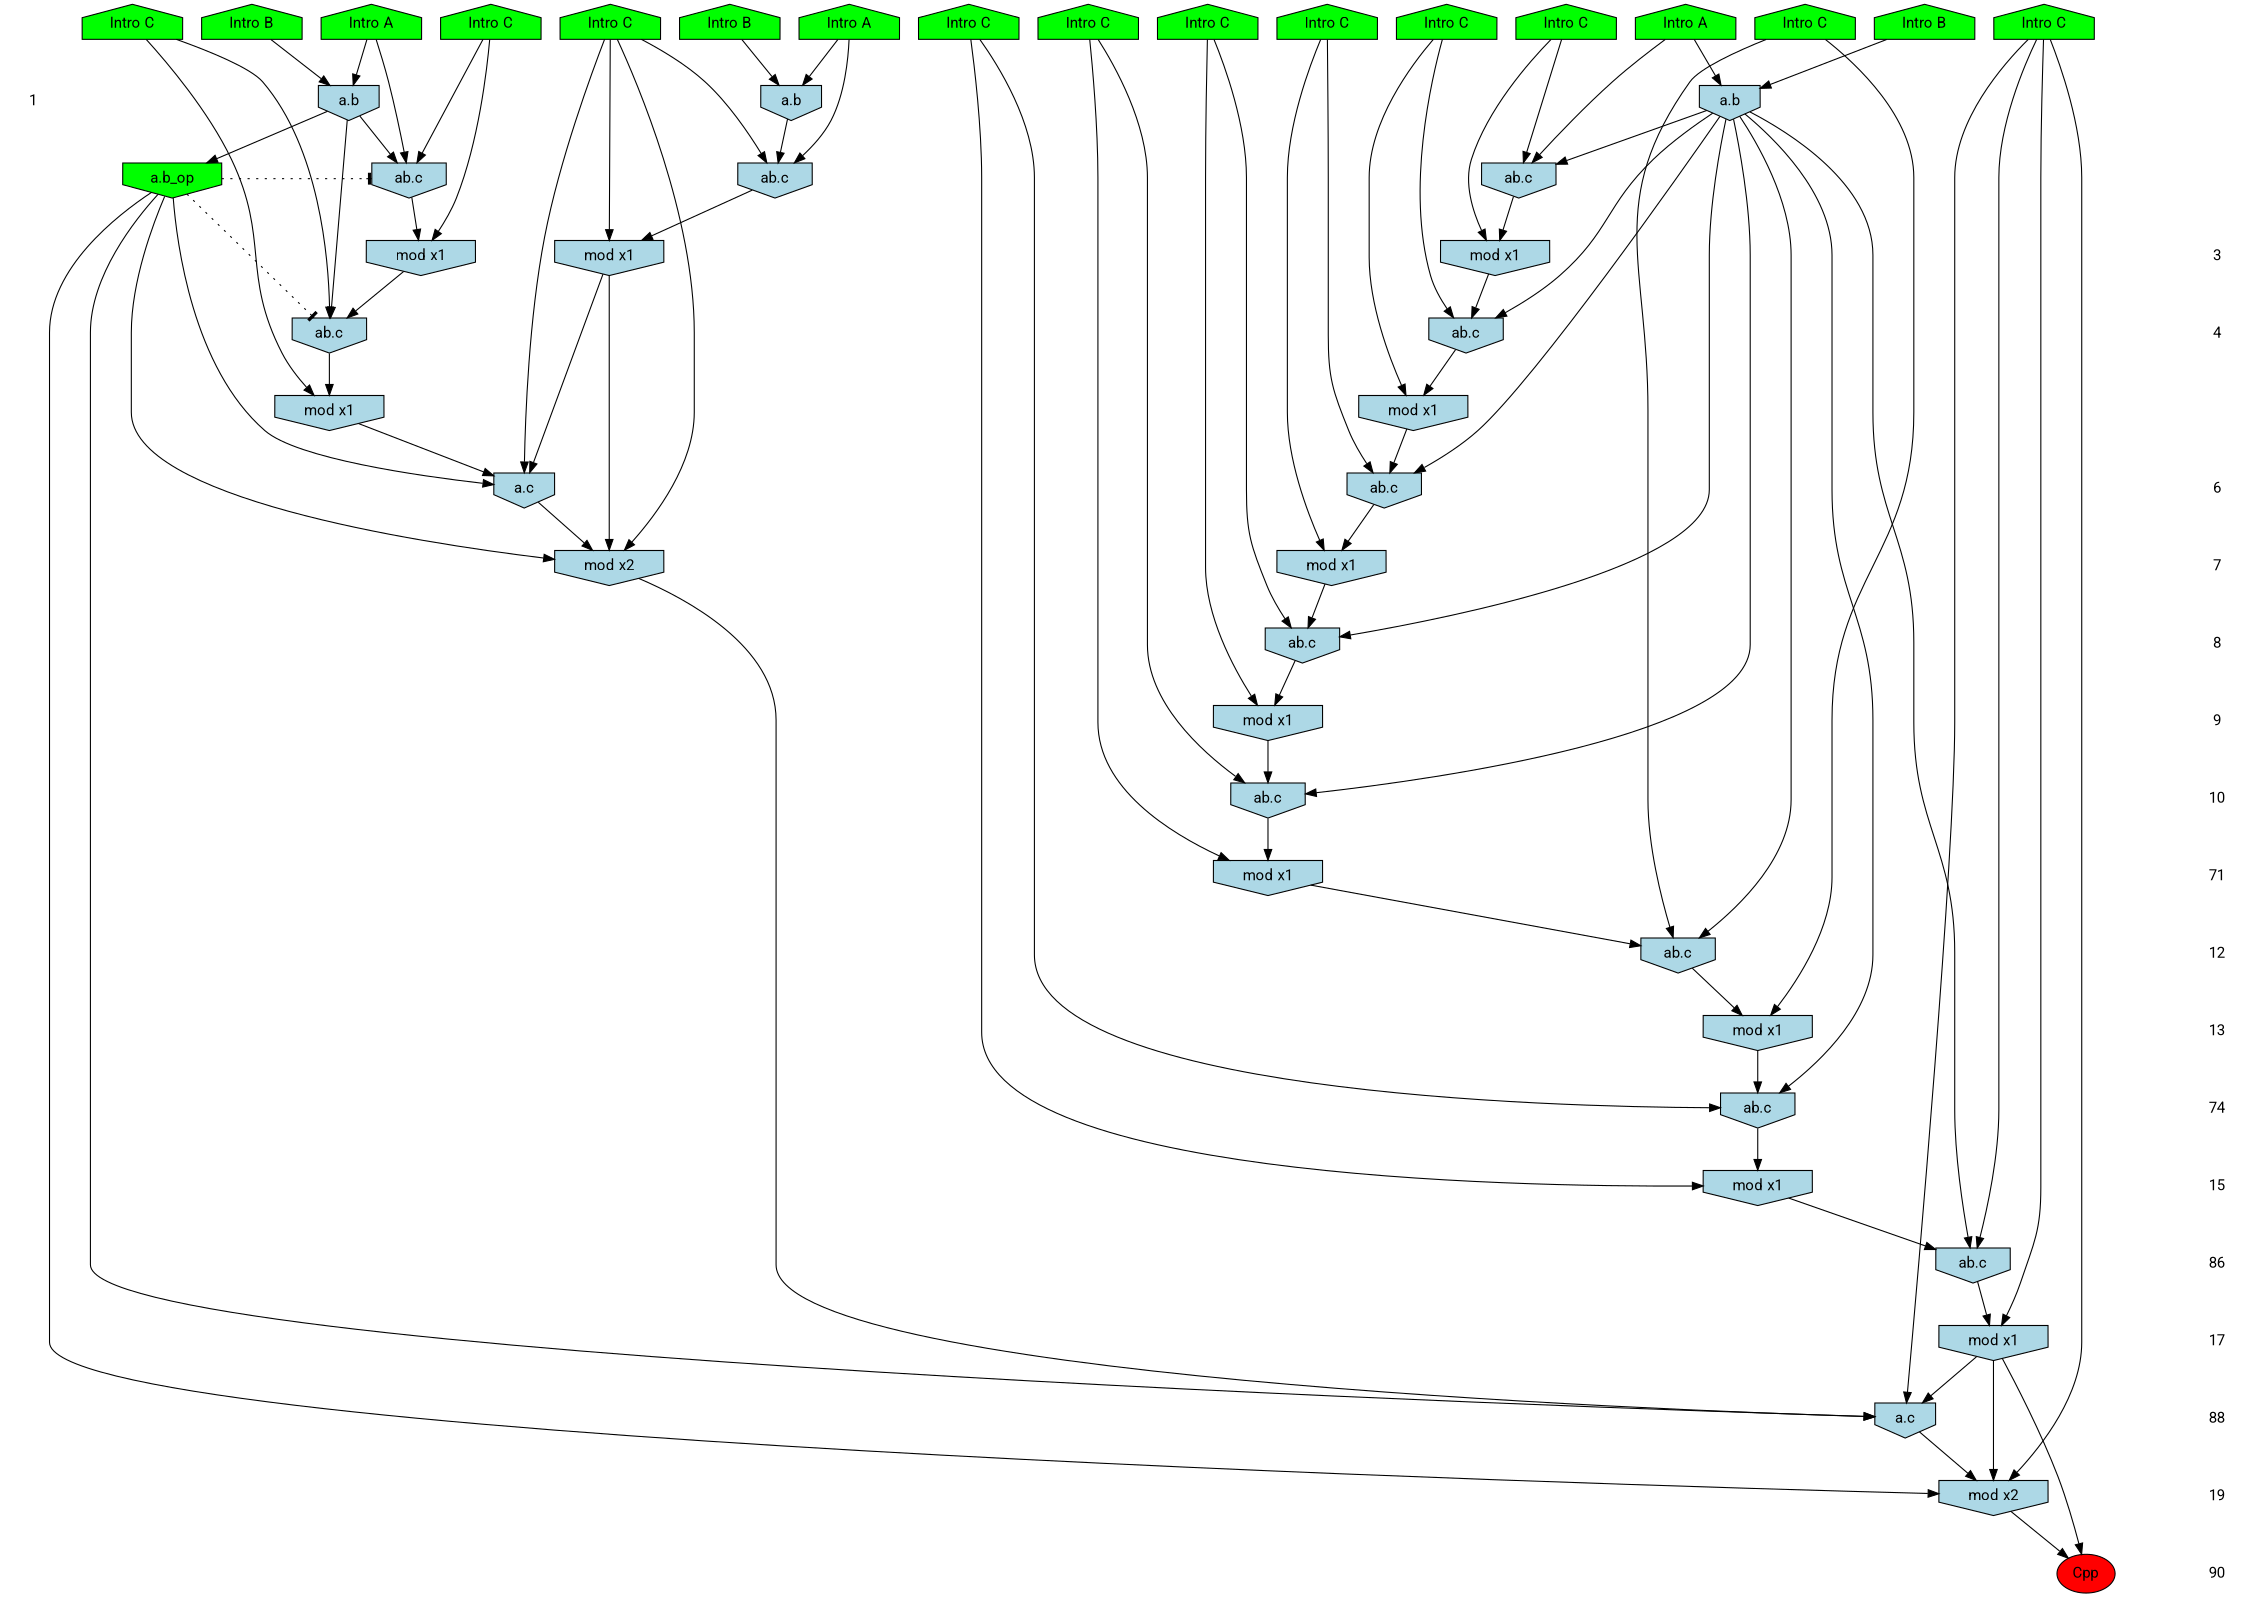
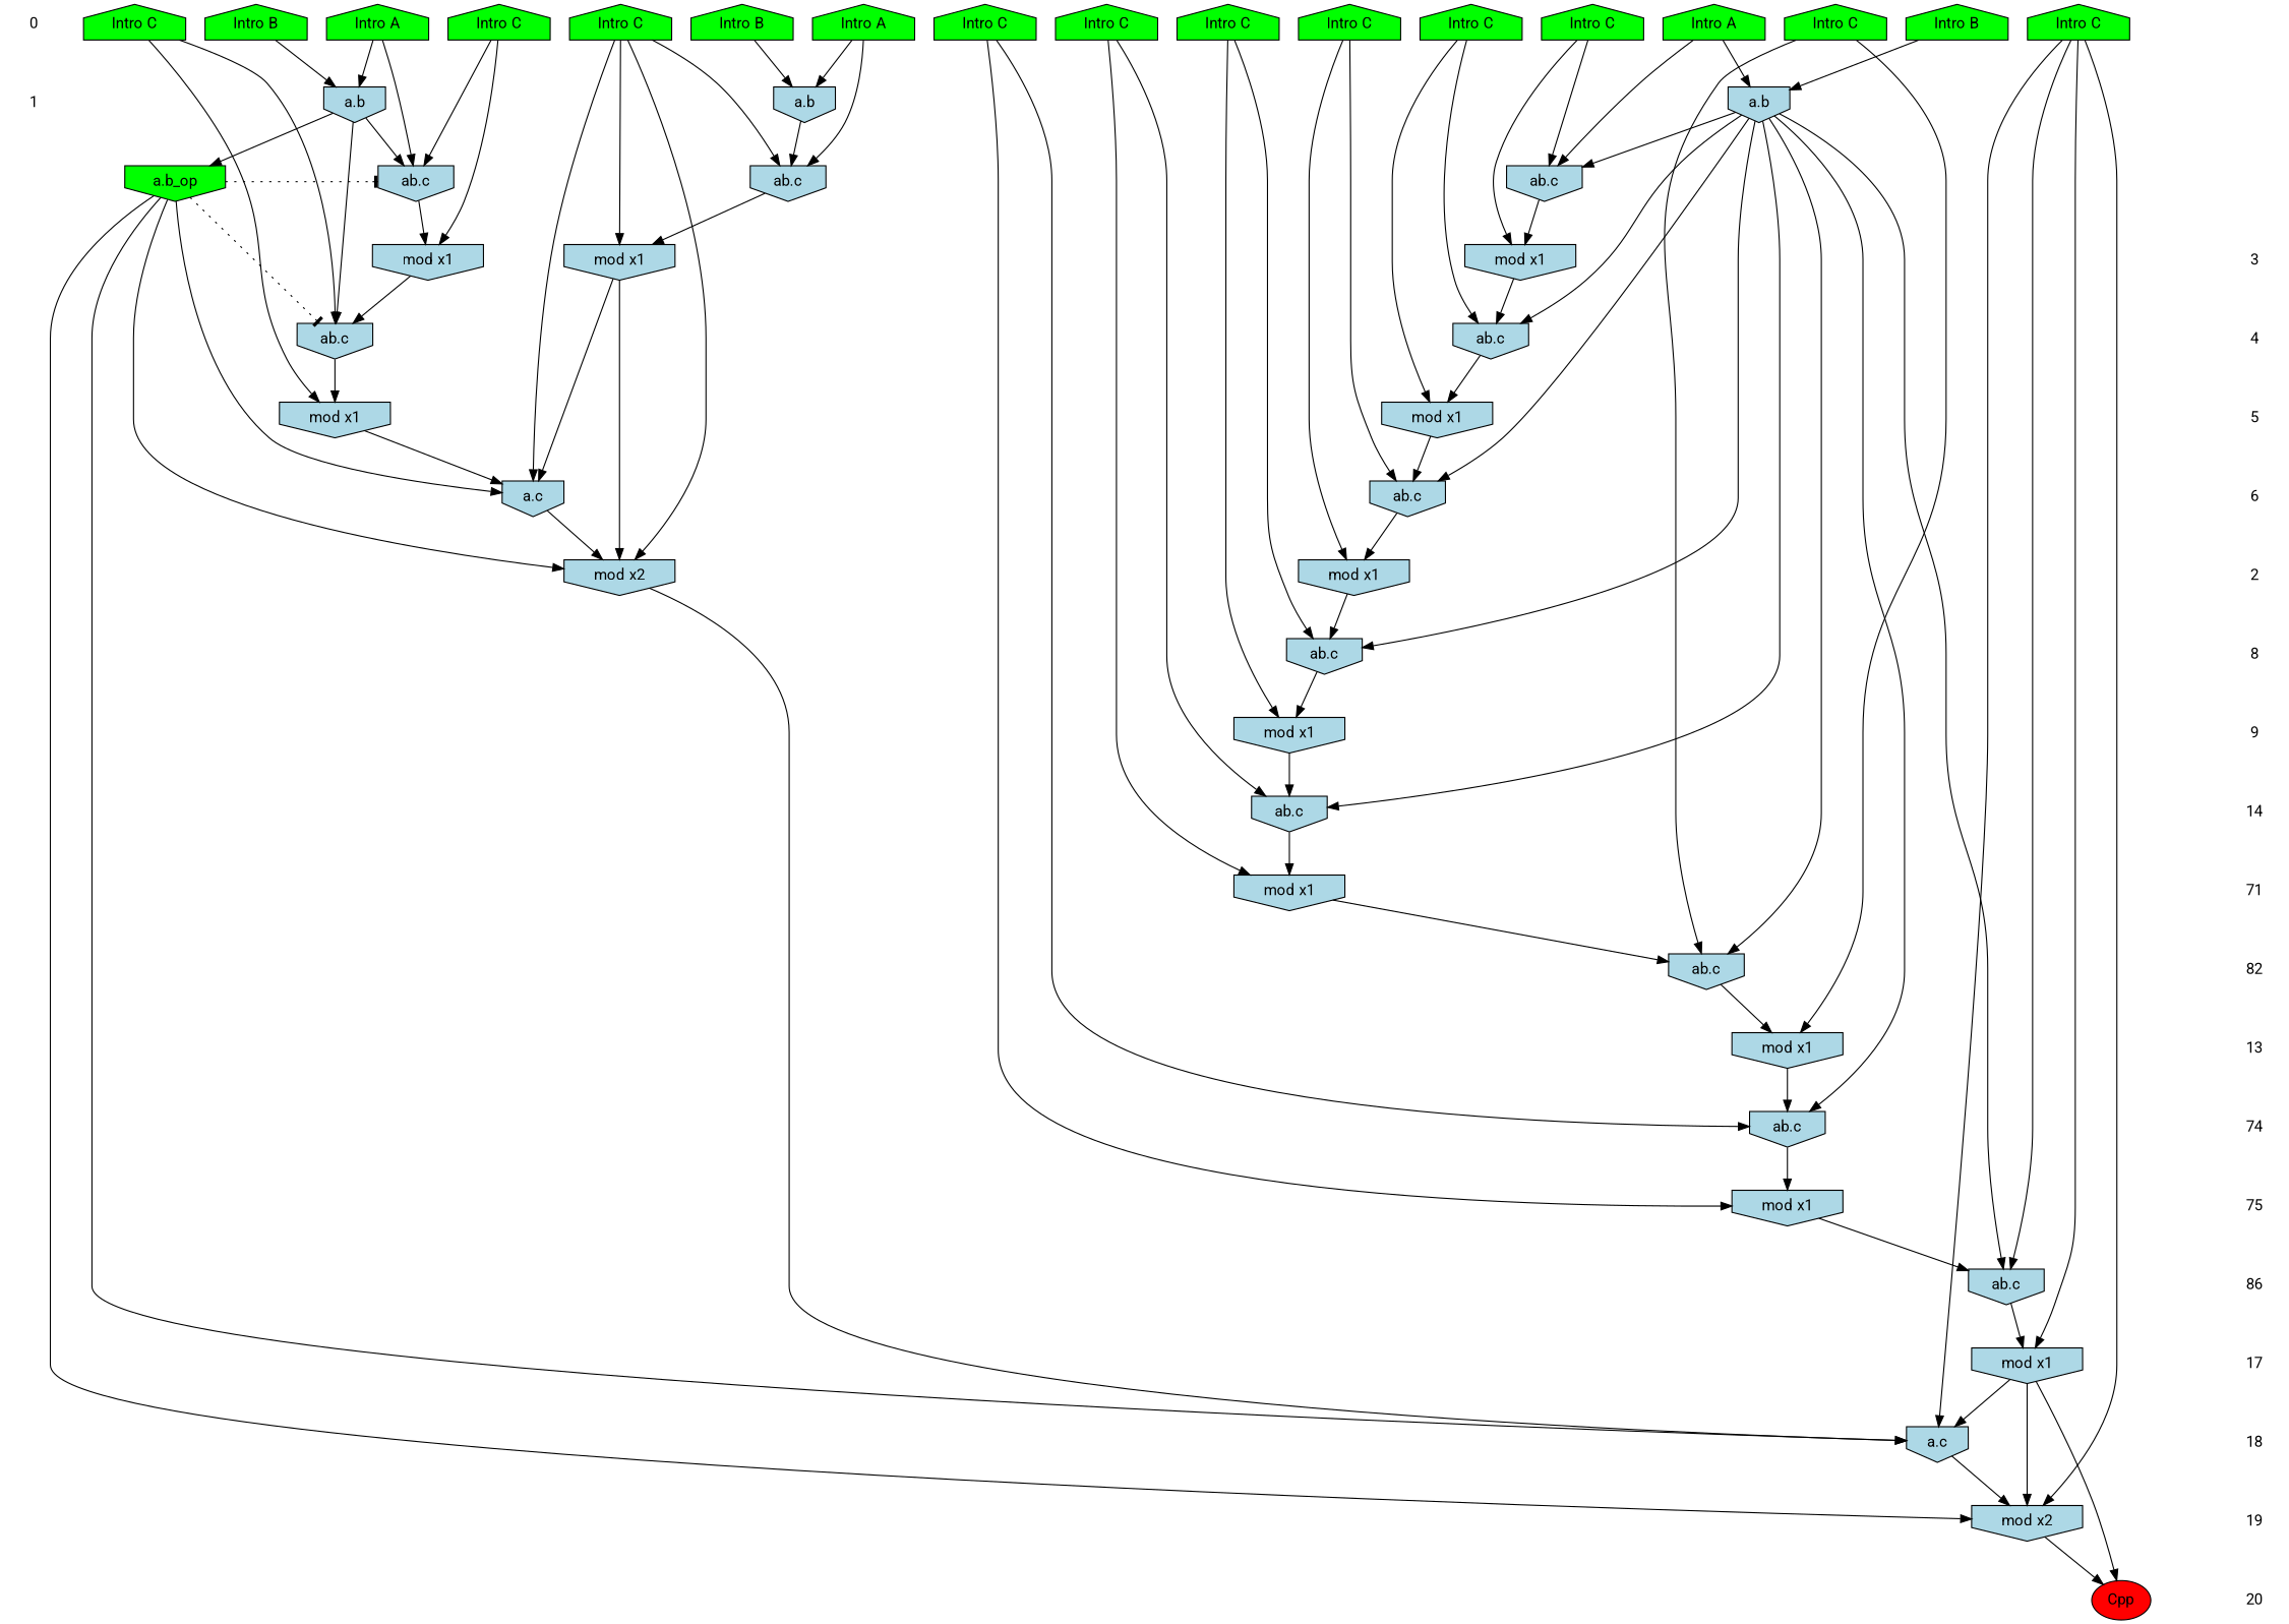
  digraph {
    fontname=Roboto
    ranksep=.5
    node [fontname=Roboto shape=invhouse fillcolor=lightblue style=filled]
    edge [fontname=Roboto]
+   0 [shape=plaintext fillcolor="" style=""]
    n2 [fillcolor=green label="Intro B" shape=house]
    n3 [fillcolor=green label="Intro A" shape=house]
    n4 [fillcolor=green label="Intro B" shape=house]
    n5 [fillcolor=green label="Intro A" shape=house]
    n6 [fillcolor=green label="Intro A" shape=house]
    n7 [fillcolor=green label="Intro B" shape=house]
    n8 [fillcolor=green label="Intro C" shape=house]
    n9 [fillcolor=green label="Intro C" shape=house]
    n10 [fillcolor=green label="Intro C" shape=house]
    n11 [fillcolor=green label="Intro C" shape=house]
    n12 [fillcolor=green label="Intro C" shape=house]
    n13 [fillcolor=green label="Intro C" shape=house]
    n14 [fillcolor=green label="Intro C" shape=house]
    n15 [fillcolor=green label="Intro C" shape=house]
    n16 [fillcolor=green label="Intro C" shape=house]
    n17 [fillcolor=green label="Intro C" shape=house]
    n18 [fillcolor=green label="Intro C" shape=house]
    1 [shape=plaintext fillcolor="" style=""]
    n20 [label="a.b"]
    n21 [label="a.b"]
    n22 [label="a.b"]
    n23 [label="ab.c"]
    n24 [label="ab.c"]
    n25 [fillcolor=green label="a.b_op"]
    n26 [label="ab.c"]
    3 [shape=plaintext fillcolor="" style=""]
    n28 [label="mod x1"]
    n29 [label="mod x1"]
    n30 [label="mod x1"]
    4 [shape=plaintext fillcolor="" style=""]
    n32 [label="ab.c"]
    n33 [label="ab.c"]
+   5 [shape=plaintext fillcolor="" style=""]
    n35 [label="mod x1"]
    n36 [label="mod x1"]
    6 [shape=plaintext fillcolor="" style=""]
    n38 [label="ab.c"]
    n39 [label="a.c"]
-   7 [shape=plaintext fillcolor="" style=""]
+   7 [shape=plaintext label=2 fillcolor="" style=""]
    n41 [label="mod x1"]
    n42 [label="mod x2"]
    8 [shape=plaintext fillcolor="" style=""]
    n44 [label="ab.c"]
    9 [shape=plaintext fillcolor="" style=""]
    n46 [label="mod x1"]
-   10 [shape=plaintext fillcolor="" style=""]
+   10 [shape=plaintext label=14 fillcolor="" style=""]
    n48 [label="ab.c"]
    n49 [label=71 shape=plaintext fillcolor="" style=""]
    n50 [label="mod x1"]
-   12 [shape=plaintext fillcolor="" style=""]
+   12 [shape=plaintext label=82 fillcolor="" style=""]
    n52 [label="ab.c"]
    13 [shape=plaintext fillcolor="" style=""]
    n54 [label="mod x1"]
    n55 [label=74 shape=plaintext fillcolor="" style=""]
    n56 [label="ab.c"]
-   15 [shape=plaintext fillcolor="" style=""]
+   15 [shape=plaintext label=75 fillcolor="" style=""]
    n58 [label="mod x1"]
    n59 [label=86 shape=plaintext fillcolor="" style=""]
    n60 [label="ab.c"]
    17 [shape=plaintext fillcolor="" style=""]
    n62 [label="mod x1"]
-   18 [shape=plaintext label=88 fillcolor="" style=""]
+   18 [shape=plaintext fillcolor="" style=""]
    n64 [label="a.c"]
    19 [shape=plaintext fillcolor="" style=""]
    n66 [label="mod x2"]
-   20 [shape=plaintext label=90 fillcolor="" style=""]
+   20 [shape=plaintext fillcolor="" style=""]
    n68 [fillcolor=red label=Cpp shape=""]
    subgraph sub_1 {
      rank=same
+     0
      n2
      n3
      n4
      n5
      n6
      n7
      n8
      n9
      n10
      n11
      n12
      n13
      n14
      n15
      n16
      n17
      n18
    }
    subgraph sub_2 {
      rank=same
      1
      n20
      n21
      n22
    }
    subgraph sub_3 {
      rank=same
      n23
      n24
      n25
      n26
    }
    subgraph sub_4 {
      rank=same
      3
      n28
      n29
      n30
    }
    subgraph sub_5 {
      rank=same
      4
      n32
      n33
    }
    subgraph sub_6 {
      rank=same
+     5
      n35
      n36
    }
    subgraph sub_7 {
      rank=same
      6
      n38
      n39
    }
    subgraph sub_8 {
      rank=same
      7
      n41
      n42
    }
    subgraph sub_9 {
      rank=same
      8
      n44
    }
    subgraph sub_10 {
      rank=same
      9
      n46
    }
    subgraph sub_11 {
      rank=same
      10
      n48
    }
    subgraph sub_12 {
      rank=same
      n49
      n50
    }
    subgraph sub_13 {
      rank=same
      12
      n52
    }
    subgraph sub_14 {
      rank=same
      13
      n54
    }
    subgraph sub_15 {
      rank=same
      n55
      n56
    }
    subgraph sub_16 {
      rank=same
      15
      n58
    }
    subgraph sub_17 {
      rank=same
      n59
      n60
    }
    subgraph sub_18 {
      rank=same
      17
      n62
    }
    subgraph sub_19 {
      rank=same
      18
      n64
    }
    subgraph sub_20 {
      rank=same
      19
      n66
    }
    subgraph sub_21 {
      rank=same
      20
      n68
    }
+   0 -> 1 [style=invis]
    n2 -> n21
    n3 -> n22
    n3 -> n26
    n4 -> n20
    n5 -> n21
    n5 -> n24
    n6 -> n20
    n6 -> n23
    n7 -> n22
    n8 -> n56
    n8 -> n58
    n9 -> n32
    n9 -> n36
    n10 -> n48
    n10 -> n50
    n11 -> n23
    n11 -> n28
    n12 -> n33
    n12 -> n35
    n13 -> n60
    n13 -> n62
    n13 -> n64
    n13 -> n66
    n14 -> n38
    n14 -> n41
    n15 -> n24
    n15 -> n29
    n16 -> n52
    n16 -> n54
    n17 -> n44
    n17 -> n46
    n18 -> n26
    n18 -> n30
    n18 -> n39
    n18 -> n42
    n20 -> n23
    n20 -> n25
    n20 -> n32
    n21 -> n24
    n21 -> n33
    n21 -> n38
    n21 -> n44
    n21 -> n48
    n21 -> n52
    n21 -> n56
    n21 -> n60
    n22 -> n26
    n23 -> n28
    n24 -> n29
    n25 -> n23 [arrowhead=tee style=dotted]
    n25 -> n32 [arrowhead=tee style=dotted]
    n25 -> n39
    n25 -> n42
    n25 -> n64
    n25 -> n66
    n26 -> n30
    3 -> 4 [style=invis]
    n28 -> n32
    n29 -> n33
    n30 -> n39
    n30 -> n42
+   4 -> 5 [style=invis]
    n32 -> n36
    n33 -> n35
+   5 -> 6 [style=invis]
    n35 -> n38
    n36 -> n39
    6 -> 7 [style=invis]
    n38 -> n41
    n39 -> n42
    7 -> 8 [style=invis]
    n41 -> n44
    n42 -> n64
    8 -> 9 [style=invis]
    n44 -> n46
    9 -> 10 [style=invis]
    n46 -> n48
    10 -> n49 [style=invis]
    n48 -> n50
    n49 -> 12 [style=invis]
    n50 -> n52
    12 -> 13 [style=invis]
    n52 -> n54
    13 -> n55 [style=invis]
    n54 -> n56
    n55 -> 15 [style=invis]
    n56 -> n58
    15 -> n59 [style=invis]
    n58 -> n60
    n59 -> 17 [style=invis]
    n60 -> n62
    17 -> 18 [style=invis]
    n62 -> n64
    n62 -> n66
    n62 -> n68
    18 -> 19 [style=invis]
    n64 -> n66
    19 -> 20 [style=invis]
    n66 -> n68
  }
